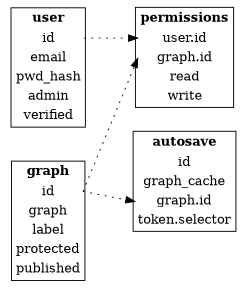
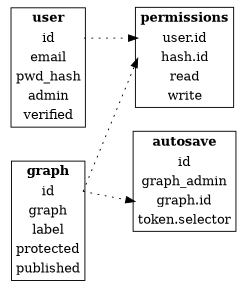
  digraph {
    rankdir=LR
    splines=compound
    node [shape=none]
    edge [headport=graph_id style=dotted tailport=id]
    n1 [label=<<table cellborder = "0">     <th><td><b>user</b></td></th>     <tr><td port = "id">id</td></tr>     <tr><td>email</td></tr>     <tr><td>pwd_hash</td></tr>     <tr><td>admin</td></tr>     <tr><td>verified</td></tr>     </table>>]
-   n2 [label=<<table cellborder = "0">     <th><td><b>permissions</b></td></th>     <tr><td port = "user_id">user.id</td></tr>     <tr><td port = "graph_id">graph.id</td></tr>     <tr><td>read</td></tr>     <tr><td>write</td></tr>     </table>>]
-   n3 [label=<     <table cellborder = "0">     <th><td><b>autosave</b></td></th>      <tr><td>id</td></tr>     <tr><td>graph_cache</td></tr>     <tr><td port ="graph_id">graph.id</td></tr>     <tr><td port = "token_selector">token.selector</td></tr>     </table>     >]
+   n2 [label=<<table cellborder = "0">     <th><td><b>permissions</b></td></th>     <tr><td port = "user_id">user.id</td></tr>     <tr><td port = "graph_id">hash.id</td></tr>     <tr><td>read</td></tr>     <tr><td>write</td></tr>     </table>>]
+   n3 [label=<     <table cellborder = "0">     <th><td><b>autosave</b></td></th>      <tr><td>id</td></tr>     <tr><td>graph_admin</td></tr>     <tr><td port ="graph_id">graph.id</td></tr>     <tr><td port = "token_selector">token.selector</td></tr>     </table>     >]
    n4 [label=<     <table cellborder = "0">     <th><td><b>graph</b></td></th>     <tr><td port = "id">id</td></tr>     <tr><td>graph</td></tr>     <tr><td>label</td></tr>     <tr><td>protected</td></tr>     <tr><td>published</td></tr>     </table>     >]
    n1 -> n2 [headport=user_id]
    n4 -> n2
    n4 -> n3
  }
